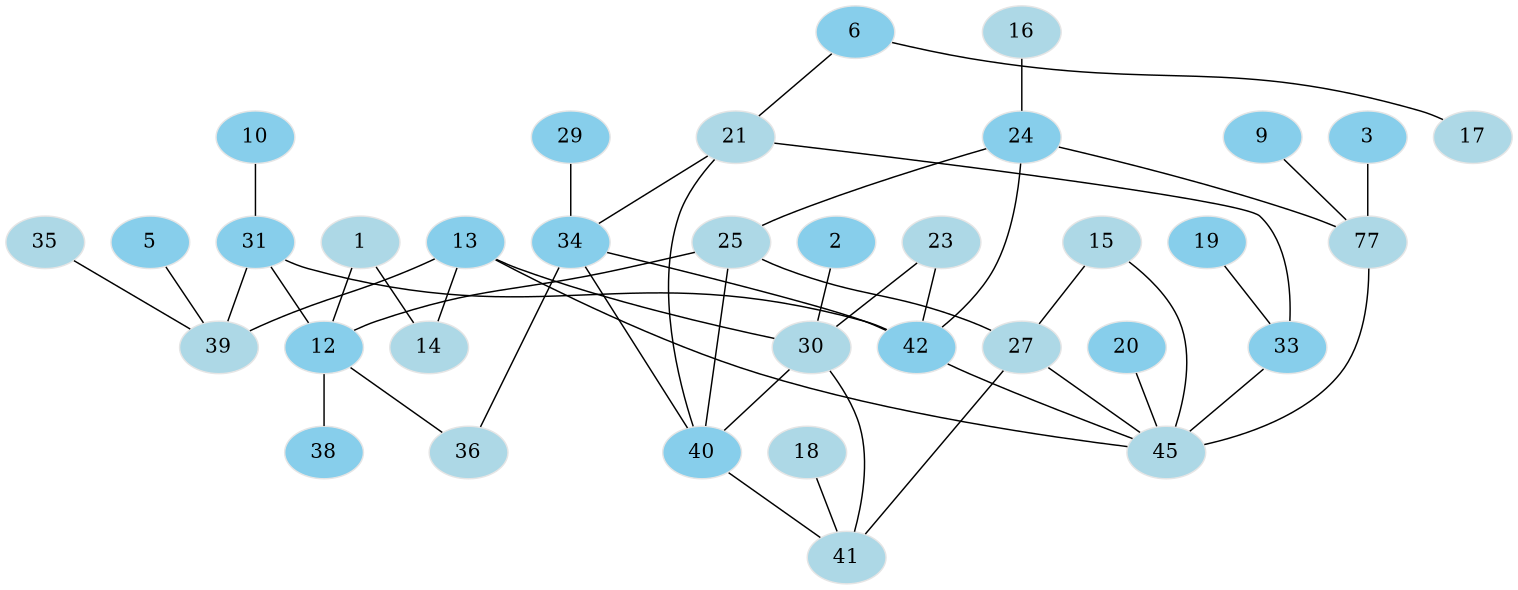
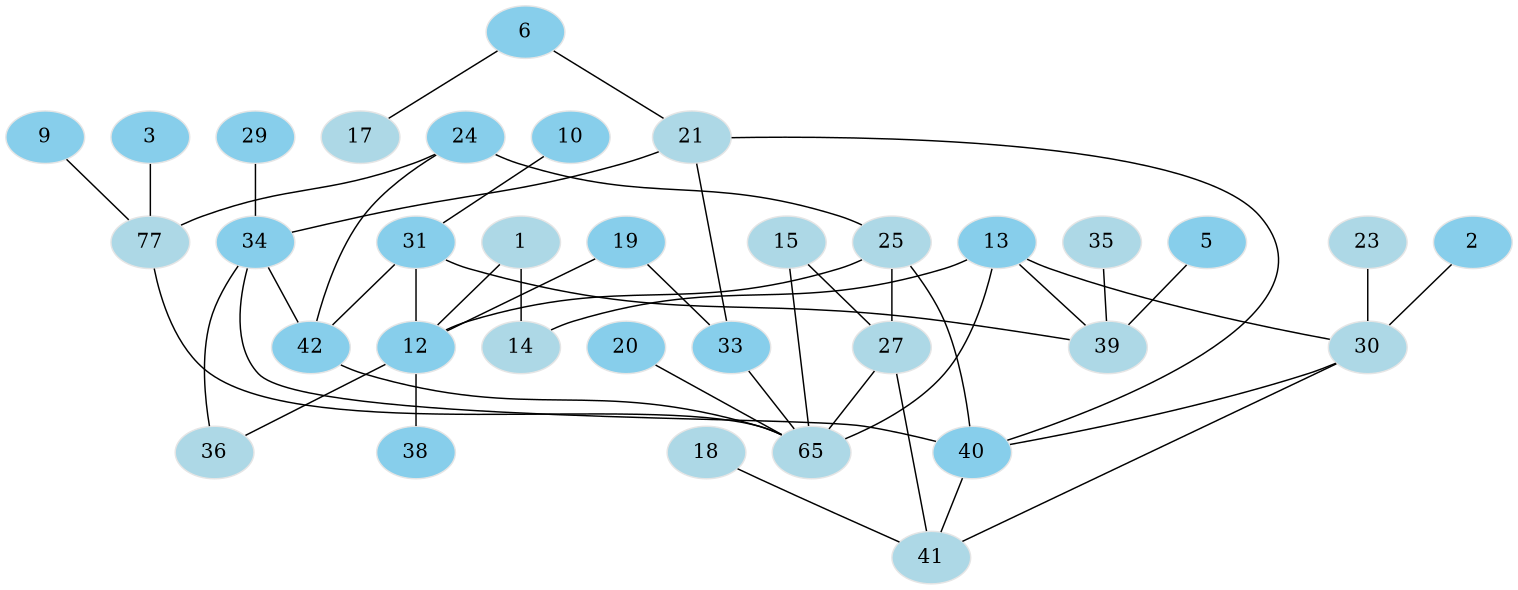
  graph {
    node [color=gray90 fillcolor=skyblue style=filled]
    edge [weight=1.0]
    1 [fillcolor=lightblue]
    14 [fillcolor=lightblue]
    n3 [label=12]
    38
    36 [fillcolor=lightblue]
    n6 [fillcolor=lightblue label=77]
    3
-   45 [fillcolor=lightblue]
+   45 [fillcolor=lightblue label=65]
    39 [fillcolor=lightblue]
    5
    17 [fillcolor=lightblue]
    6
    21 [fillcolor=lightblue]
    33
    34
    40
    n17 [label=2]
    30 [fillcolor=lightblue]
    41 [fillcolor=lightblue]
    9
    10
    31
    42
    13
    20
    15 [fillcolor=lightblue]
    27 [fillcolor=lightblue]
-   16 [fillcolor=lightblue]
    24
    25 [fillcolor=lightblue]
    18 [fillcolor=lightblue]
    19
    23 [fillcolor=lightblue]
    29
    35 [fillcolor=lightblue]
    1 -- 14
    1 -- n3
    n3 -- 38
    n3 -- 36
    n6 -- 45
    3 -- n6
    5 -- 39
    6 -- 17
    6 -- 21
    21 -- 33
    21 -- 34
    21 -- 40
    33 -- 45 [weight=2.0]
    34 -- 36
    34 -- 40
    34 -- 42
    40 -- 41
    n17 -- 30
    30 -- 40
    30 -- 41
    9 -- n6
    10 -- 31
    31 -- n3
    31 -- 39 [weight=3.0]
    31 -- 42
    42 -- 45
    13 -- 14 [weight=2.0]
    13 -- 45 [weight=2.0]
    13 -- 39
    13 -- 30
    20 -- 45
    15 -- 45 [weight=2.0]
    15 -- 27
    27 -- 45
    27 -- 41
-   16 -- 24
    24 -- n6
    24 -- 42
    24 -- 25
    25 -- n3
    25 -- 40
    25 -- 27
    18 -- 41
+   19 -- n3
    19 -- 33
    23 -- 30
-   23 -- 42
    29 -- 34
    35 -- 39
  }
